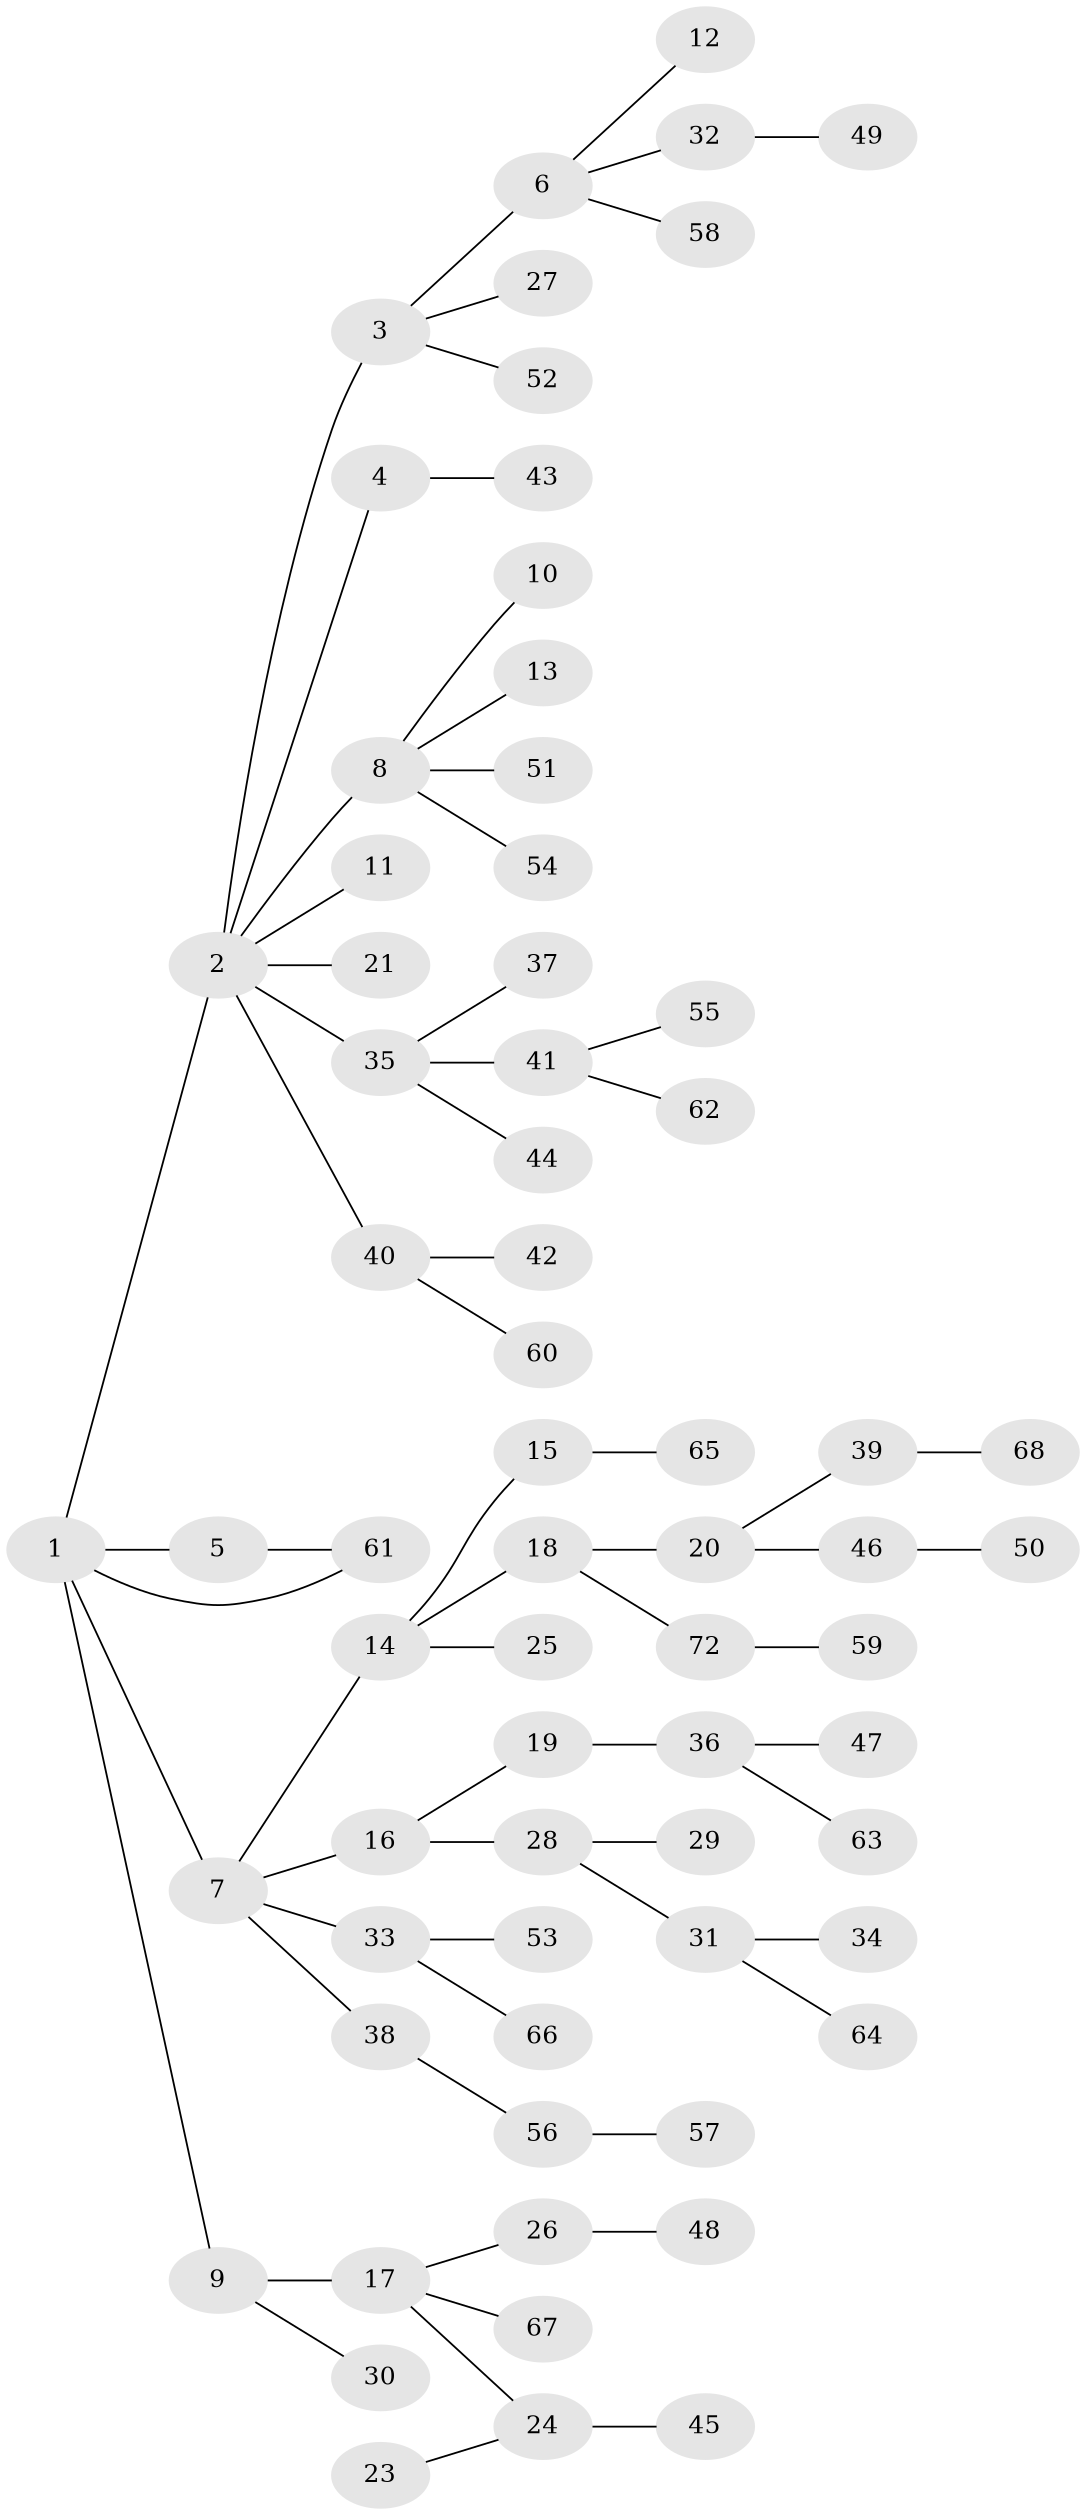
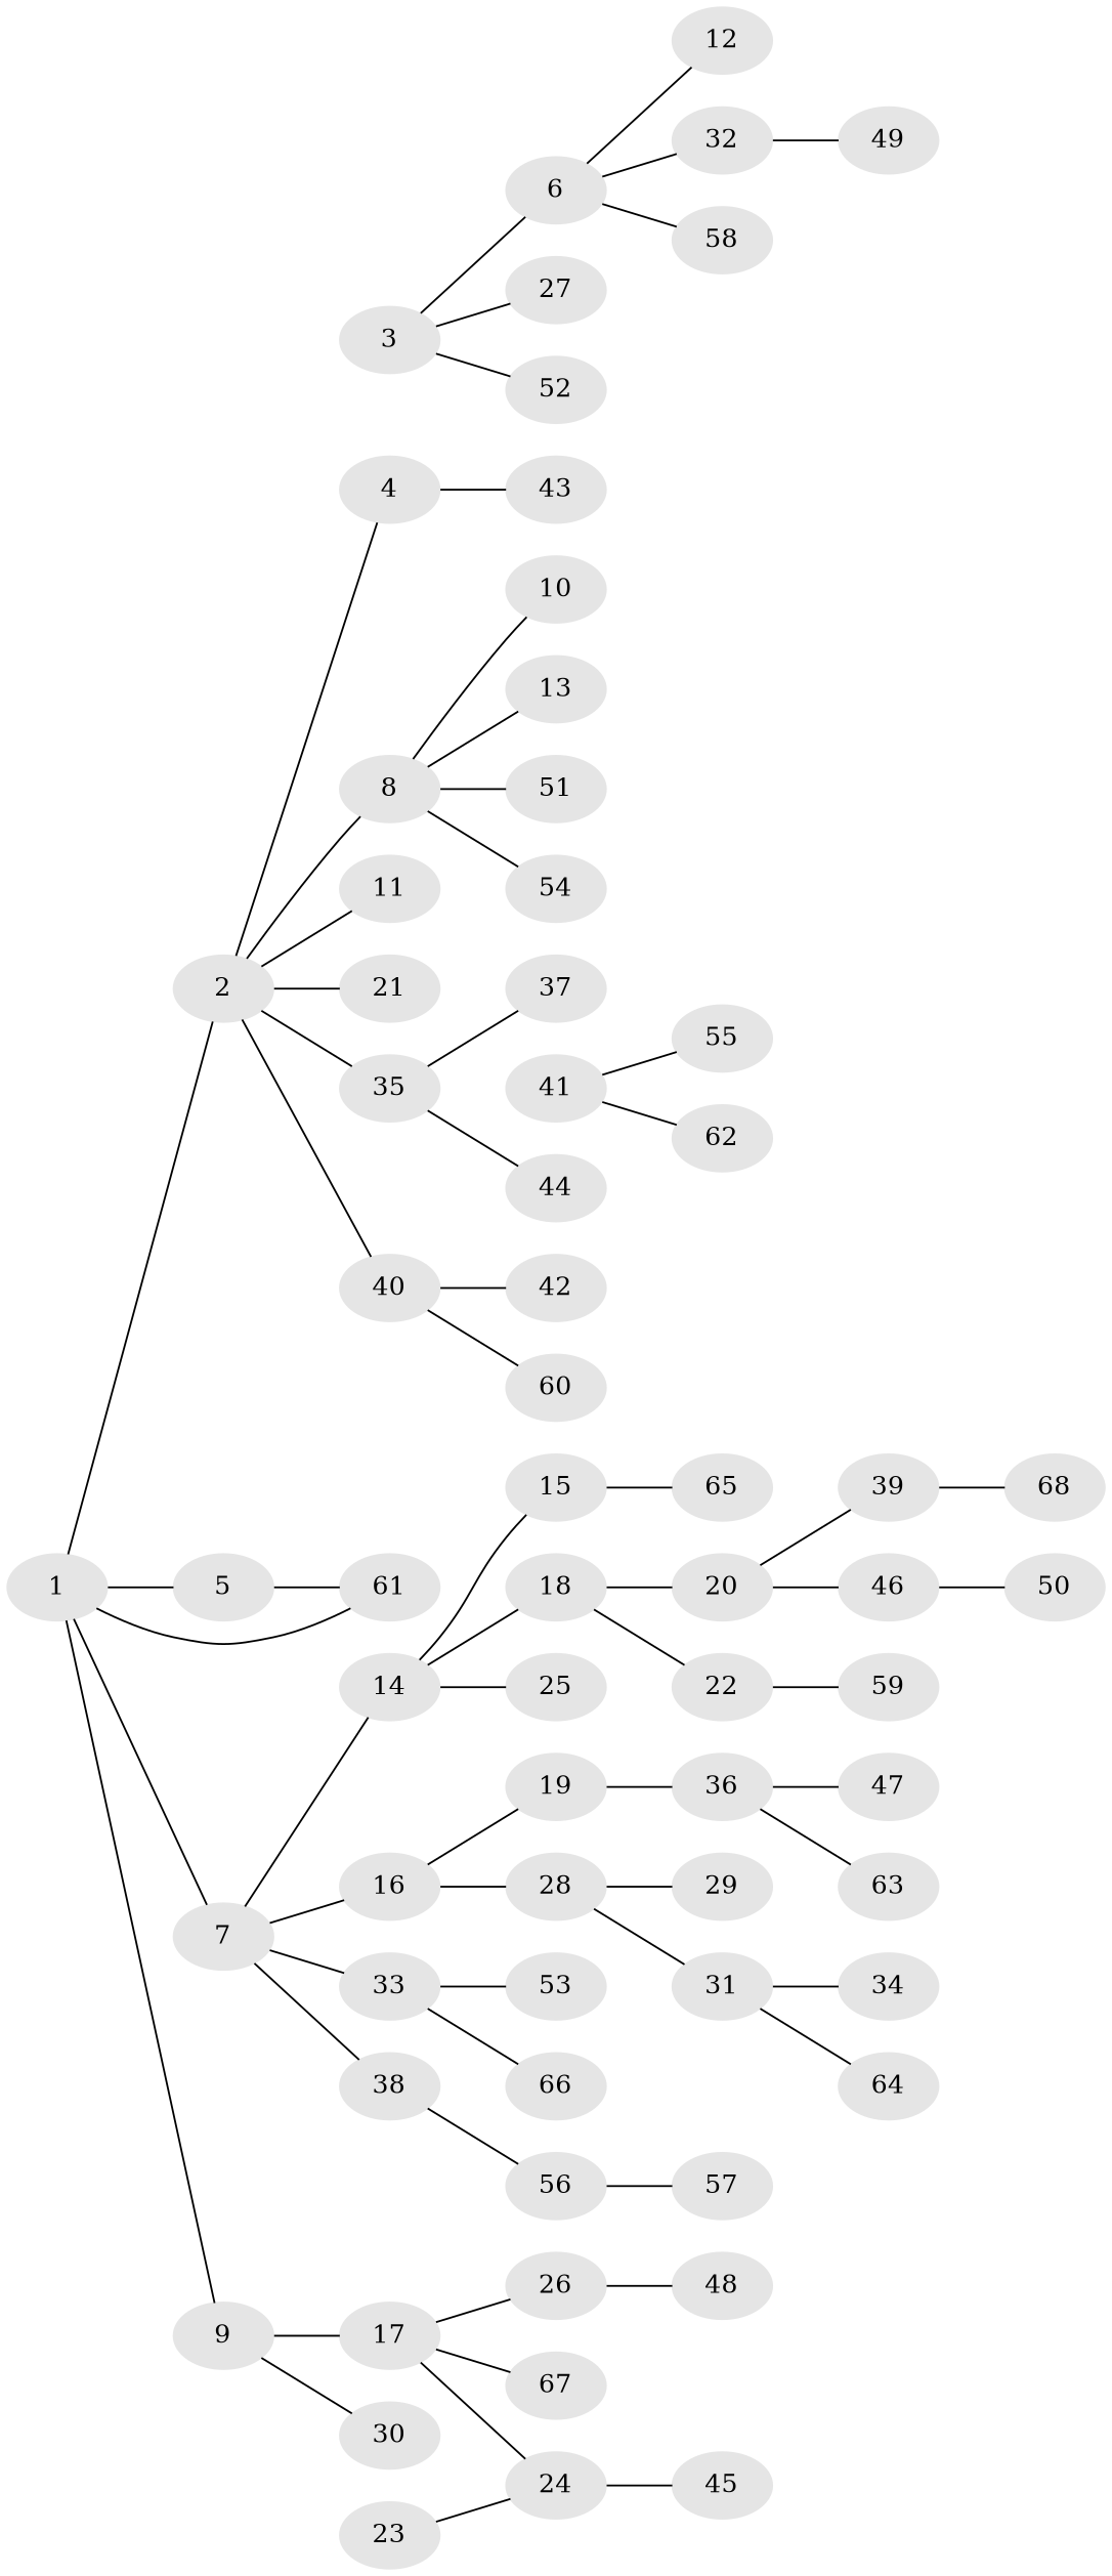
  graph {
    rankdir=LR
    node [color=gray90 style=filled]
    edge [weight=1.0]
    1
    2
    5
    7
    9
    61
    3
    4
    8
    11
    21
    35
    40
    14
    16
    33
    38
    17
    30
    6
    27
    52
    43
    10
    13
    51
    54
    37
    41
    44
    42
    60
    12
    32
    58
    49
    15
    18
    25
    19
    28
    53
    66
    56
    26
    67
    24
    65
    20
-   22 [label=72]
+   22
    36
    29
    31
    23
    48
    39
    46
    59
    47
    63
    68
    50
    45
    34
    64
    55
    62
    57
    1 -- 2
    1 -- 5 [weight=3.0]
    1 -- 7
    1 -- 9
    1 -- 61
-   2 -- 3
    2 -- 4
    2 -- 8
    2 -- 11
    2 -- 21 [weight=2.0]
    2 -- 35
    2 -- 40
    5 -- 61
    7 -- 14
    7 -- 16
    7 -- 33
    7 -- 38 [weight=2.0]
    9 -- 17
    9 -- 30
    3 -- 6
    3 -- 27
    3 -- 52
    4 -- 43 [weight=2.0]
    8 -- 10
    8 -- 13
    8 -- 51
    8 -- 54
    35 -- 37
-   35 -- 41
    35 -- 44
    40 -- 42
    40 -- 60
    14 -- 15
    14 -- 18
    14 -- 25
    16 -- 19
    16 -- 28
    33 -- 53 [weight=2.0]
    33 -- 66
    38 -- 56
    17 -- 26
    17 -- 67
    17 -- 24 [weight=2.0]
    6 -- 12
    6 -- 32
    6 -- 58 [weight=2.0]
    41 -- 55
    41 -- 62
    32 -- 49 [weight=2.0]
    15 -- 65
    18 -- 20 [weight=2.0]
    18 -- 22
    19 -- 36
    28 -- 29 [weight=3.0]
    28 -- 31
    56 -- 57
    26 -- 48
    24 -- 45
    20 -- 39
    20 -- 46
    22 -- 59
    36 -- 47
    36 -- 63
    31 -- 34
    31 -- 64
    23 -- 24
    39 -- 68
    46 -- 50
  }
